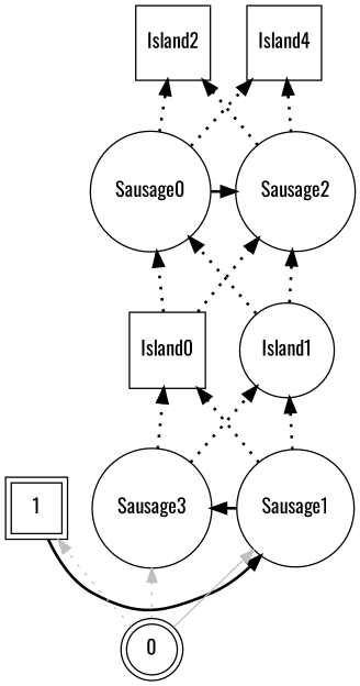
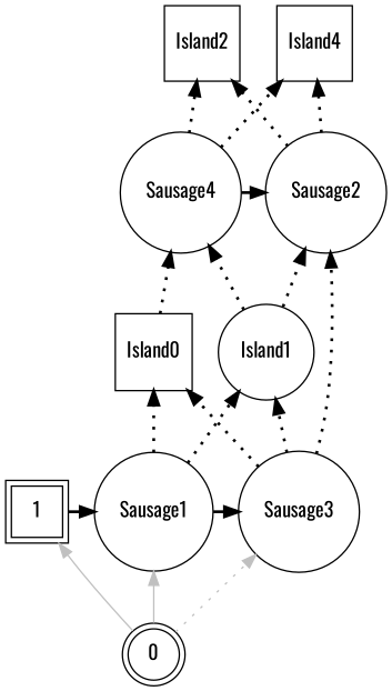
  digraph {
    fontname=Oswald
    rankdir=BT
    node [fontname=Oswald shape=circle]
    edge [fontname=Oswald penwidth=2 style=dotted]
    n1 [label=1 peripheries=2 shape=square]
    Sausage1
    Sausage3
-   Sausage0
+   Sausage0 [label=Sausage4]
    Sausage2
    Island0 [shape=square]
    Island1
    Island2 [shape=square]
    n9 [label=Island4 shape=square]
    n10 [label=0 peripheries=2]
    subgraph sub_1 {
      rank=same
      n1
      Sausage1
    }
    subgraph sub_2 {
      rank=same
      Sausage1
      Sausage3
    }
    subgraph sub_3 {
      rank=same
      Sausage0
      Sausage2
    }
    n1 -> Sausage1 [constraint=false style=""]
    Sausage1 -> Sausage3 [constraint=false style=""]
    Sausage1 -> Island0
    Sausage1 -> Island1
    Sausage3 -> Island0
    Sausage3 -> Island1
    Sausage0 -> Sausage2 [constraint=false style=""]
    Sausage0 -> Island2
    Sausage0 -> n9
    Sausage2 -> Island2
    Sausage2 -> n9
    Island0 -> Sausage0
-   Island0 -> Sausage2
+   Sausage3 -> Sausage2
    Island1 -> Sausage0
    Island1 -> Sausage2
-   n10 -> n1 [color=gray penwidth=""]
+   n10 -> n1 [color=gray style=solid penwidth=""]
    n10 -> Sausage1 [color=gray style=solid penwidth=""]
    n10 -> Sausage3 [color=gray penwidth=""]
  }
